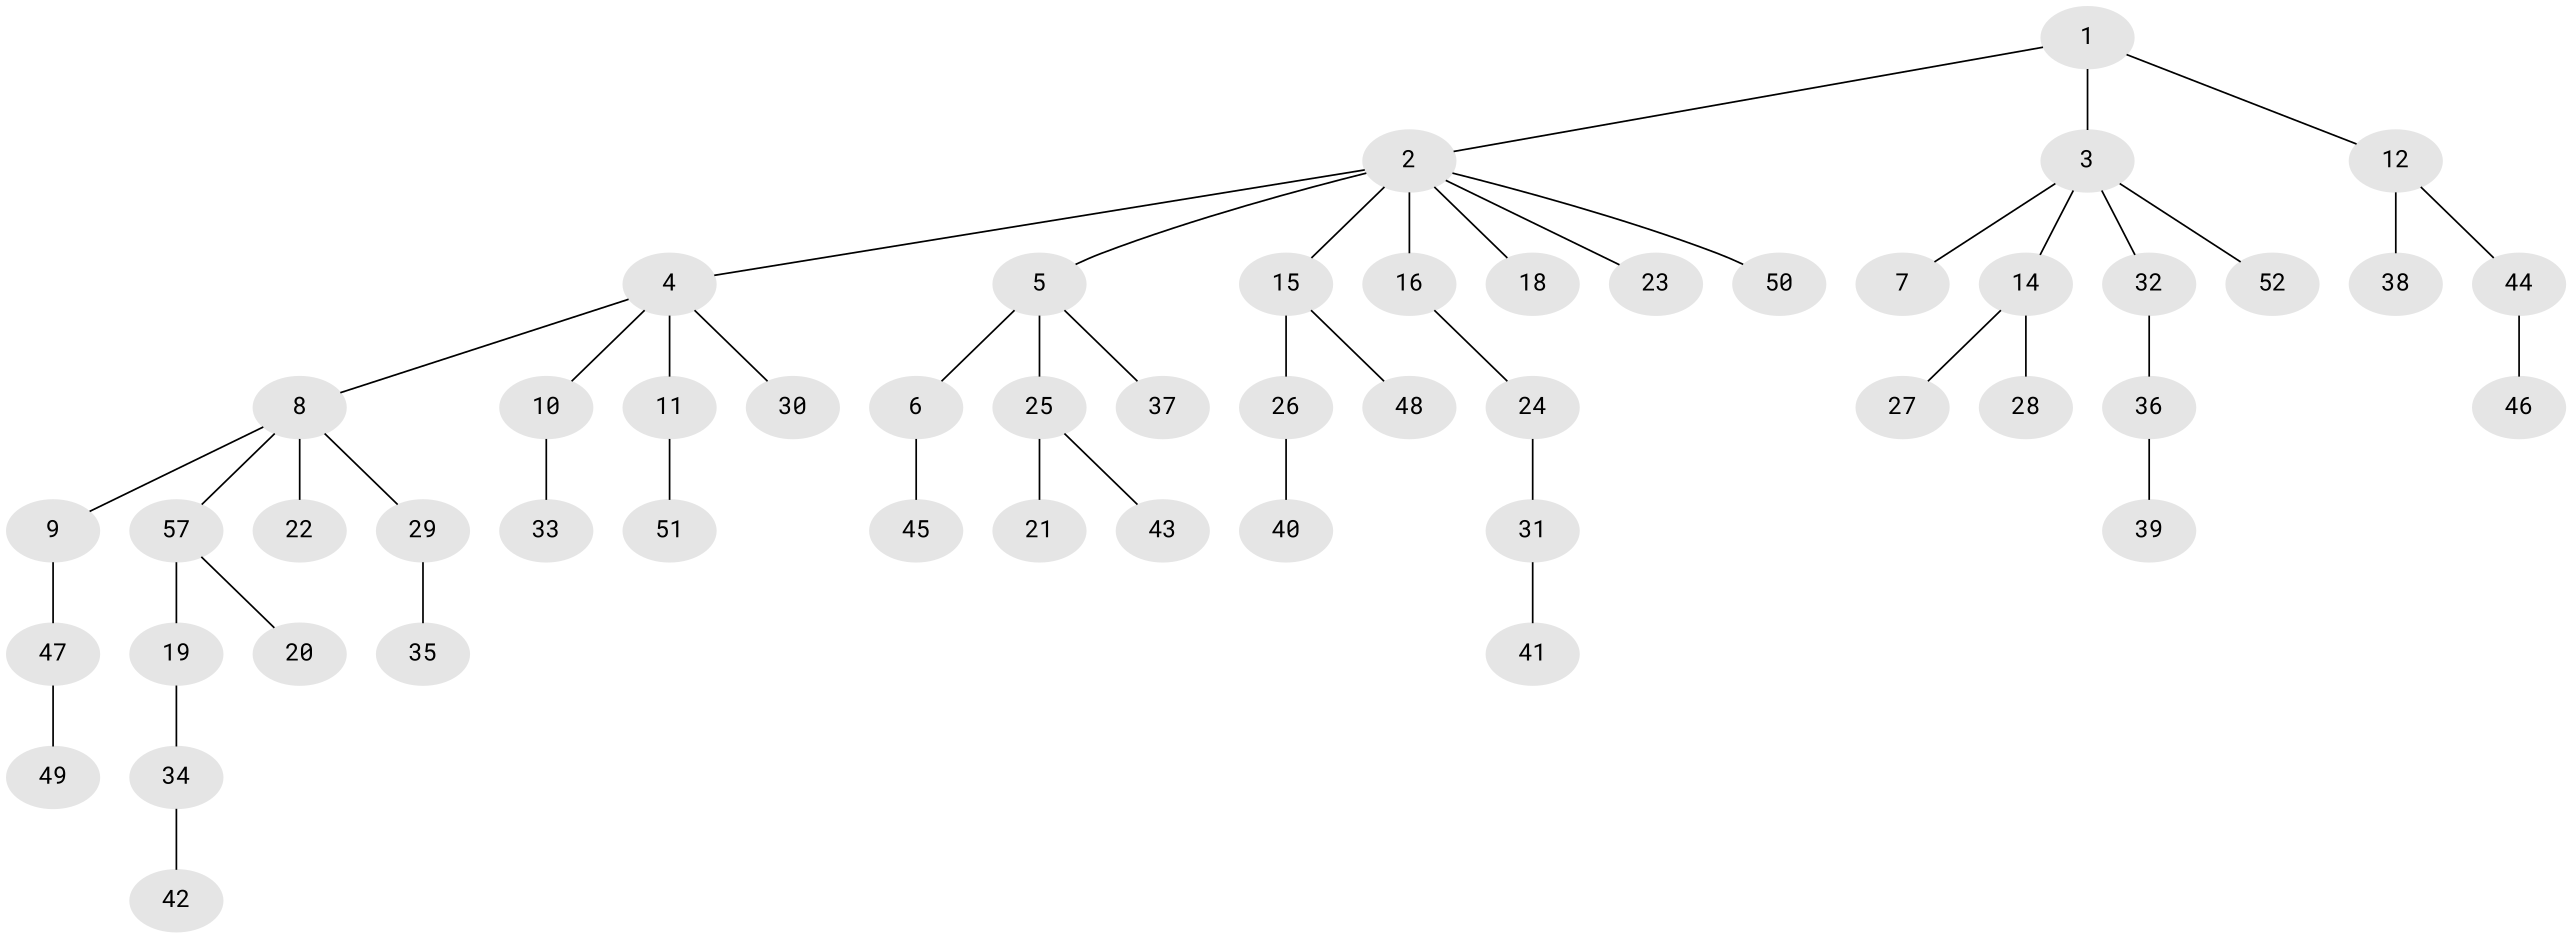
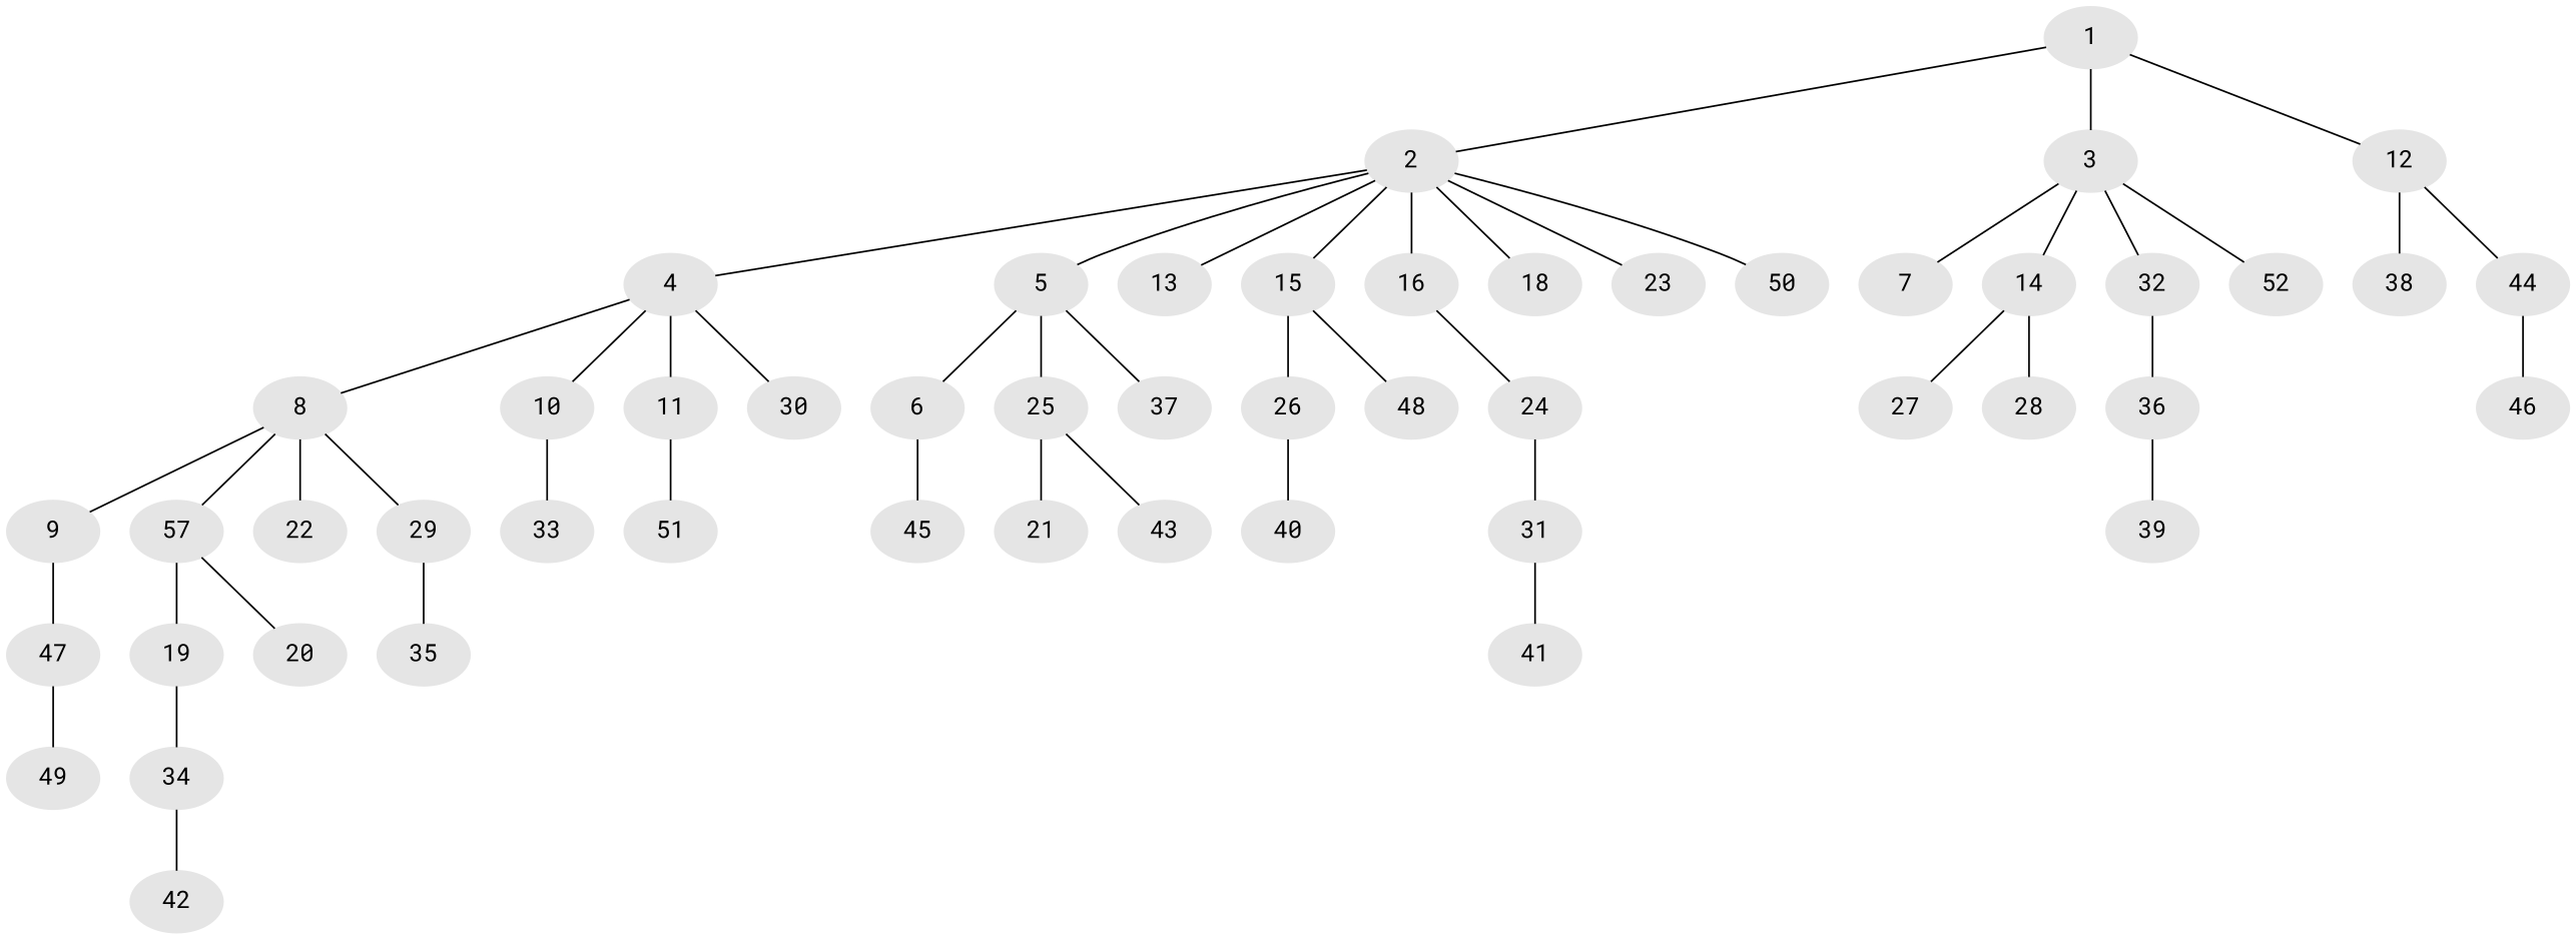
  graph {
    fontname="Roboto Mono"
    node [color=gray90 fontname="Roboto Mono" style=filled]
    edge [fontname="Roboto Mono"]
    1
    2
    3
    12
    4
    5
+   13
    15
    16
    18
    23
    50
    7
    14
    32
    52
    38
    44
    8
    10
    11
    30
    6
    25
    37
    26
    48
    24
    27
    28
    36
    9
    n33 [label=57]
    22
    29
    33
    51
    45
    21
    43
    47
    19
    20
    35
    49
    46
    40
    31
    34
    42
    41
    39
    1 -- 2
    1 -- 3
    1 -- 12
    2 -- 4
    2 -- 5
+   2 -- 13
    2 -- 15
    2 -- 16
    2 -- 18
    2 -- 23
    2 -- 50
    3 -- 7
    3 -- 14
    3 -- 32
    3 -- 52
    12 -- 38
    12 -- 44
    4 -- 8
    4 -- 10
    4 -- 11
    4 -- 30
    5 -- 6
    5 -- 25
    5 -- 37
    15 -- 26
    15 -- 48
    16 -- 24
    14 -- 27
    14 -- 28
    32 -- 36
    44 -- 46
    8 -- 9
    8 -- n33
    8 -- 22
    8 -- 29
    10 -- 33
    11 -- 51
    6 -- 45
    25 -- 21
    25 -- 43
    26 -- 40
    24 -- 31
    36 -- 39
    9 -- 47
    n33 -- 19
    n33 -- 20
    29 -- 35
    47 -- 49
    19 -- 34
    31 -- 41
    34 -- 42
  }
